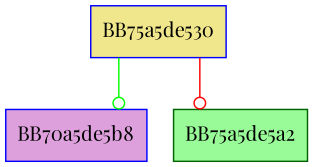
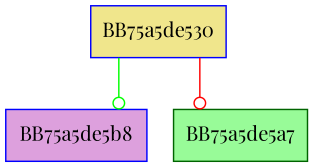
  digraph {
    fontname="Playfair Display"
    splines=ortho
    node [color=blue fontname="Playfair Display" shape=box style=filled]
    edge [arrowhead=odot fontname="Playfair Display"]
    BB75a5de530 [fillcolor=khaki]
-   BB75a5de5b8 [fillcolor=plum label=BB70a5de5b8]
-   BB75a5de5a7 [color=darkgreen fillcolor=palegreen label=BB75a5de5a2]
+   BB75a5de5b8 [fillcolor=plum]
+   BB75a5de5a7 [color=darkgreen fillcolor=palegreen]
    BB75a5de530 -> BB75a5de5b8 [color=green]
    BB75a5de530 -> BB75a5de5a7 [color=red]
  }
